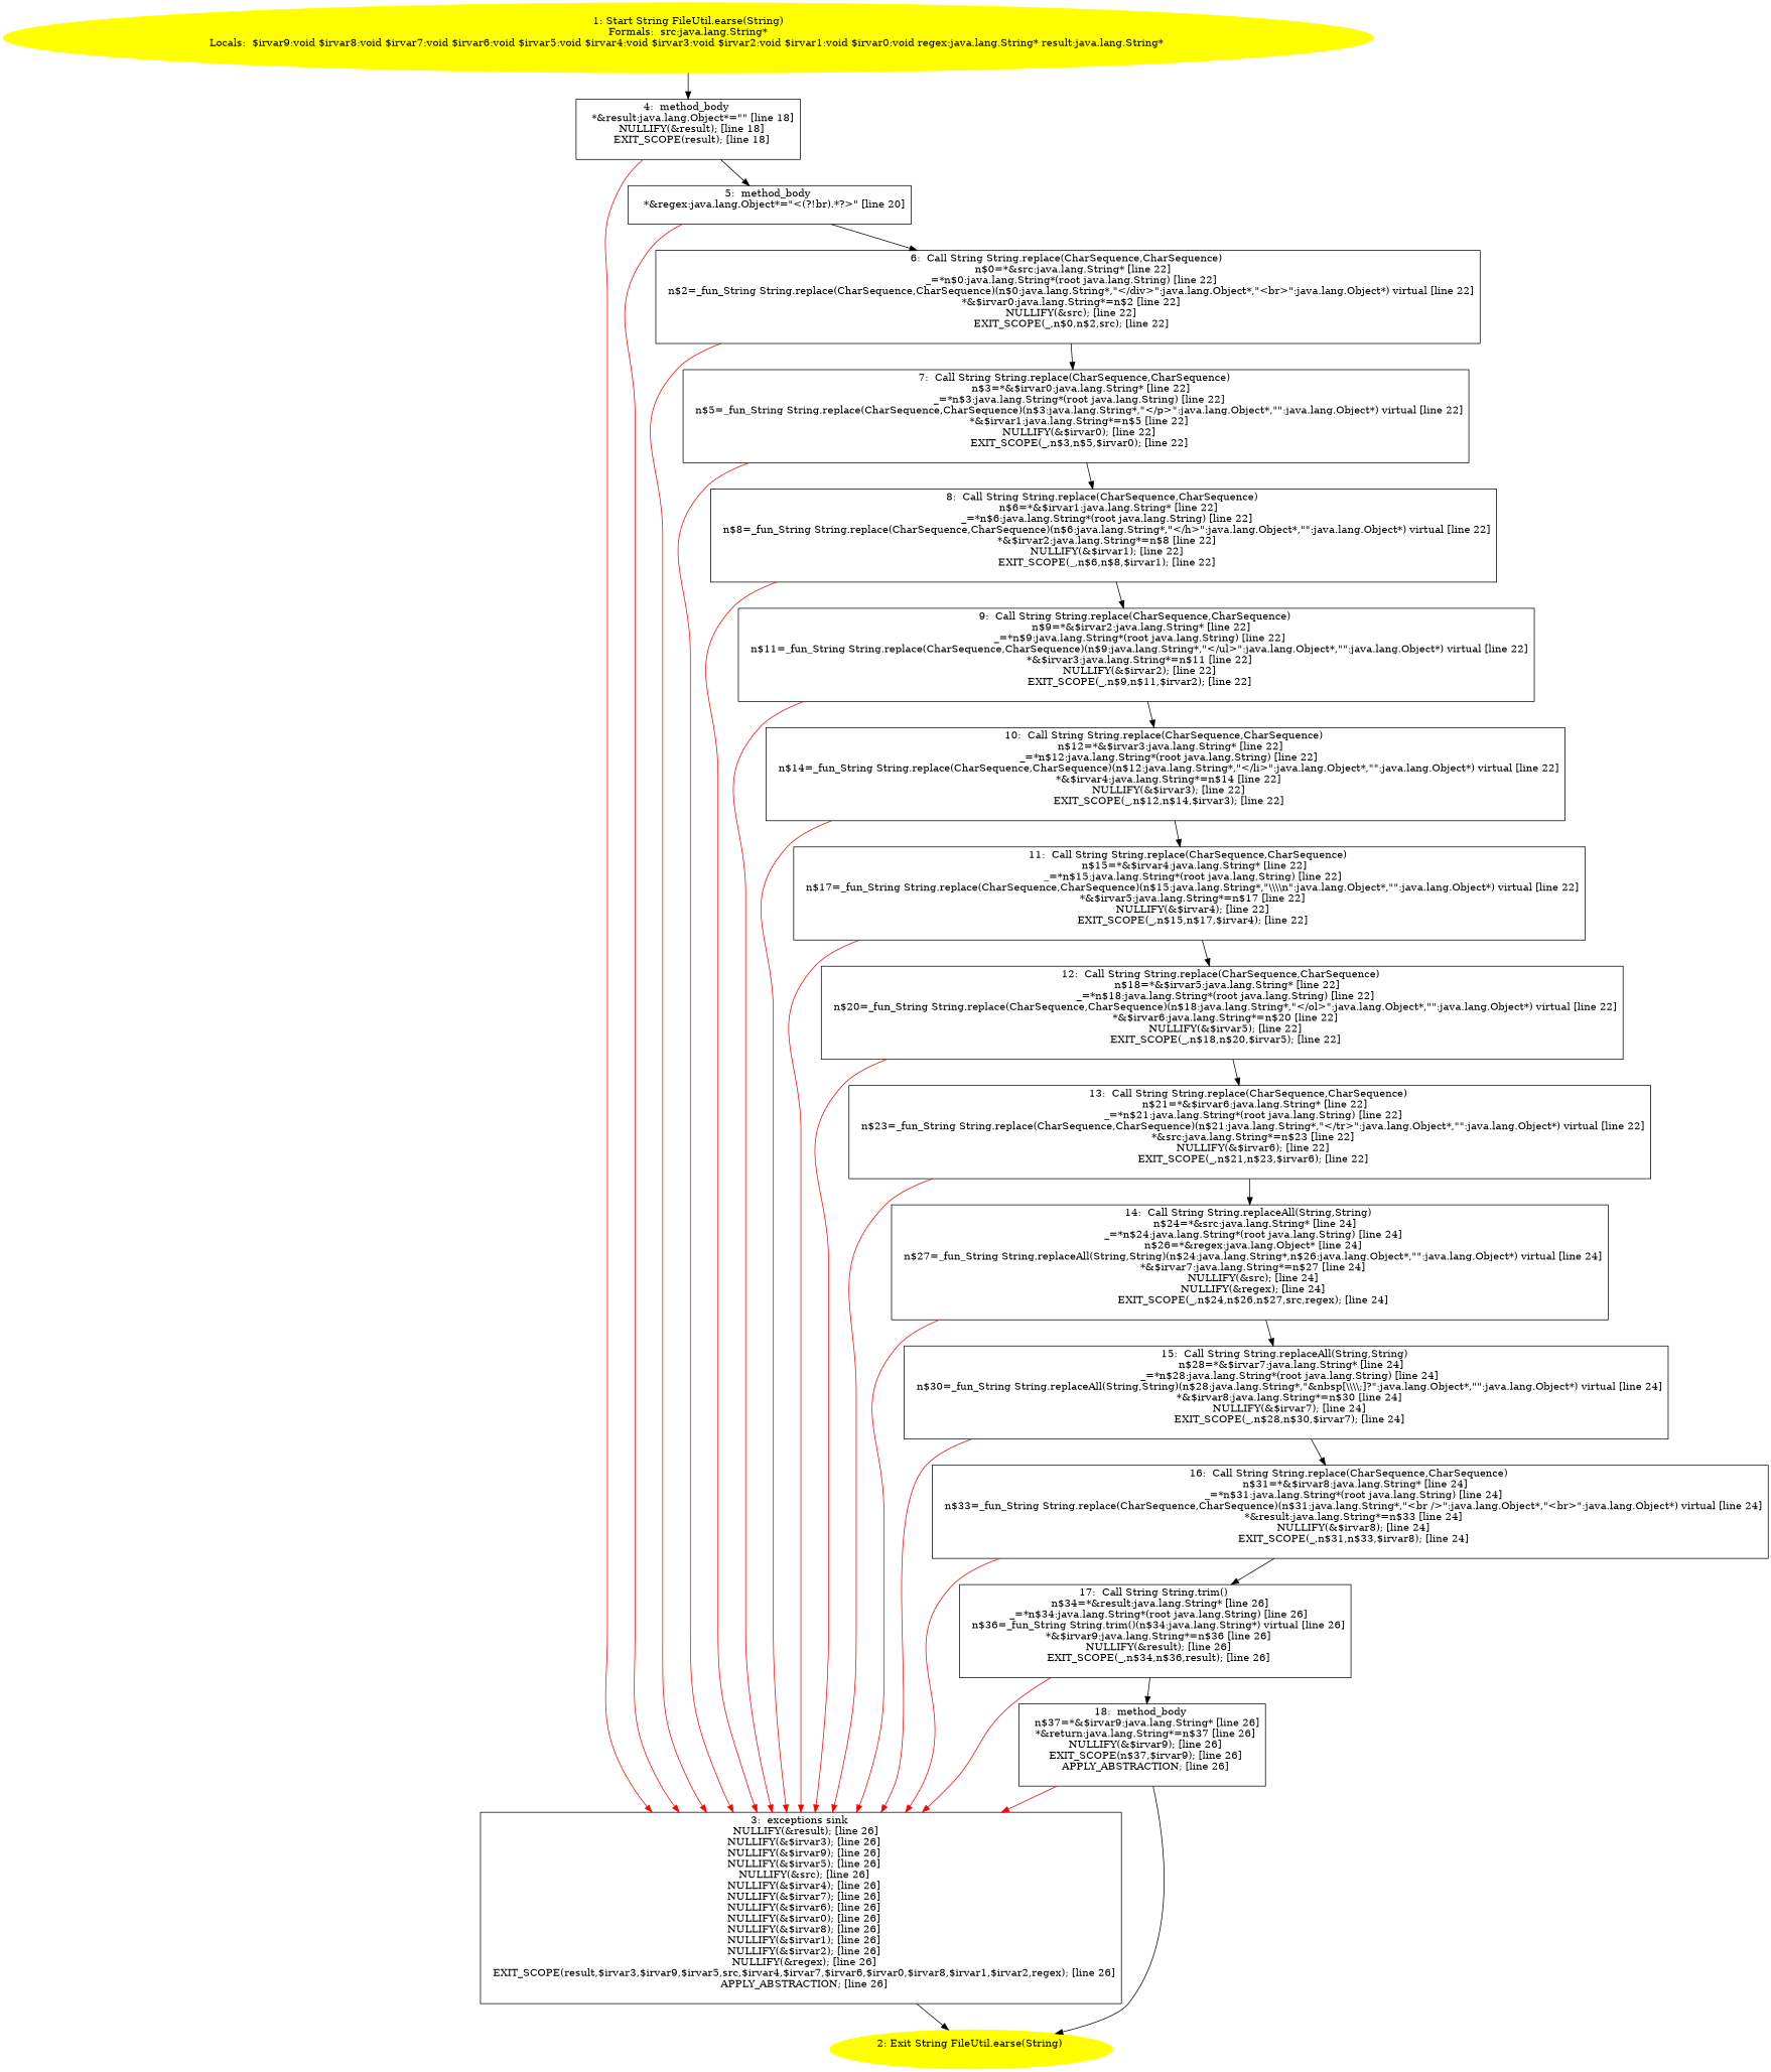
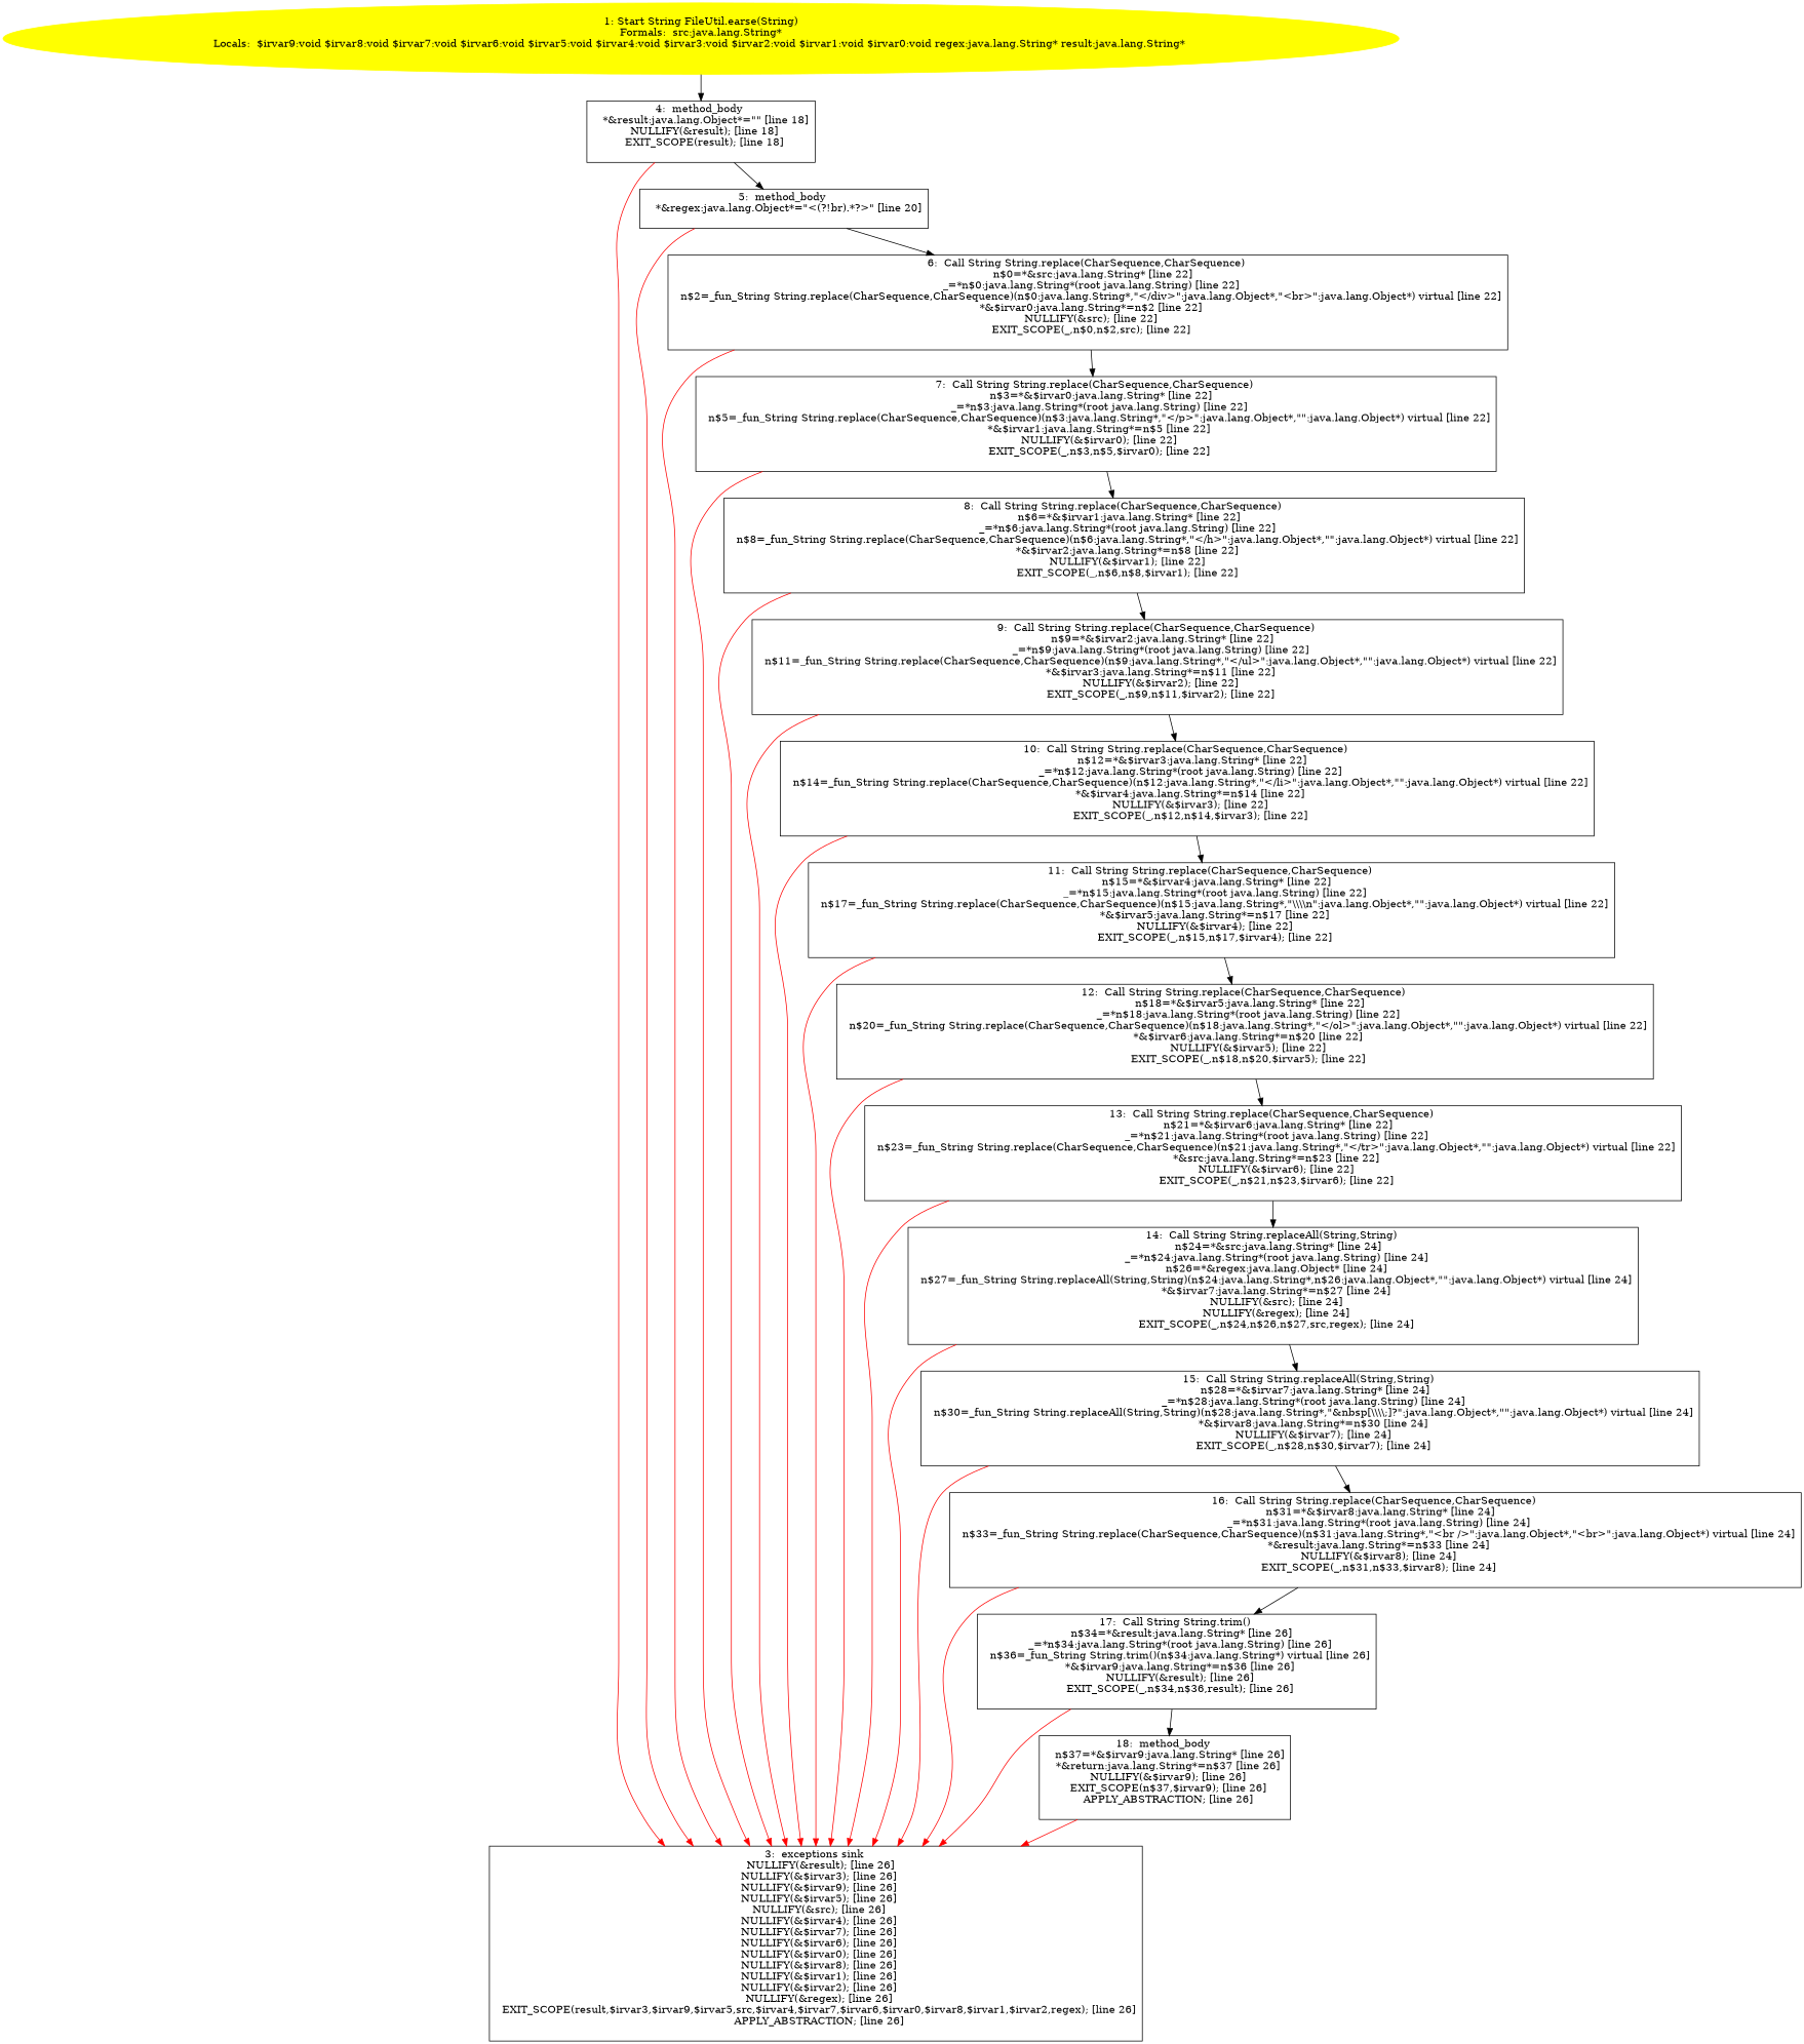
  digraph {
    node [shape=box]
    n1 [color=yellow label="1: Start String FileUtil.earse(String)\nFormals:  src:java.lang.String*\nLocals:  $irvar9:void $irvar8:void $irvar7:void $irvar6:void $irvar5:void $irvar4:void $irvar3:void $irvar2:void $irvar1:void $irvar0:void regex:java.lang.String* result:java.lang.String* \n  " style=filled shape=""]
    n2 [label="4:  method_body \n   *&result:java.lang.Object*=\"\" [line 18]\n  NULLIFY(&result); [line 18]\n  EXIT_SCOPE(result); [line 18]\n "]
    n3 [label="3:  exceptions sink \n   NULLIFY(&result); [line 26]\n  NULLIFY(&$irvar3); [line 26]\n  NULLIFY(&$irvar9); [line 26]\n  NULLIFY(&$irvar5); [line 26]\n  NULLIFY(&src); [line 26]\n  NULLIFY(&$irvar4); [line 26]\n  NULLIFY(&$irvar7); [line 26]\n  NULLIFY(&$irvar6); [line 26]\n  NULLIFY(&$irvar0); [line 26]\n  NULLIFY(&$irvar8); [line 26]\n  NULLIFY(&$irvar1); [line 26]\n  NULLIFY(&$irvar2); [line 26]\n  NULLIFY(&regex); [line 26]\n  EXIT_SCOPE(result,$irvar3,$irvar9,$irvar5,src,$irvar4,$irvar7,$irvar6,$irvar0,$irvar8,$irvar1,$irvar2,regex); [line 26]\n  APPLY_ABSTRACTION; [line 26]\n "]
    n4 [label="5:  method_body \n   *&regex:java.lang.Object*=\"<(?!br).*?>\" [line 20]\n "]
-   n5 [color=yellow label="2: Exit String FileUtil.earse(String) \n  " style=filled shape=""]
    n6 [label="6:  Call String String.replace(CharSequence,CharSequence) \n   n$0=*&src:java.lang.String* [line 22]\n  _=*n$0:java.lang.String*(root java.lang.String) [line 22]\n  n$2=_fun_String String.replace(CharSequence,CharSequence)(n$0:java.lang.String*,\"</div>\":java.lang.Object*,\"<br>\":java.lang.Object*) virtual [line 22]\n  *&$irvar0:java.lang.String*=n$2 [line 22]\n  NULLIFY(&src); [line 22]\n  EXIT_SCOPE(_,n$0,n$2,src); [line 22]\n "]
    n7 [label="7:  Call String String.replace(CharSequence,CharSequence) \n   n$3=*&$irvar0:java.lang.String* [line 22]\n  _=*n$3:java.lang.String*(root java.lang.String) [line 22]\n  n$5=_fun_String String.replace(CharSequence,CharSequence)(n$3:java.lang.String*,\"</p>\":java.lang.Object*,\"\":java.lang.Object*) virtual [line 22]\n  *&$irvar1:java.lang.String*=n$5 [line 22]\n  NULLIFY(&$irvar0); [line 22]\n  EXIT_SCOPE(_,n$3,n$5,$irvar0); [line 22]\n "]
    n8 [label="8:  Call String String.replace(CharSequence,CharSequence) \n   n$6=*&$irvar1:java.lang.String* [line 22]\n  _=*n$6:java.lang.String*(root java.lang.String) [line 22]\n  n$8=_fun_String String.replace(CharSequence,CharSequence)(n$6:java.lang.String*,\"</h>\":java.lang.Object*,\"\":java.lang.Object*) virtual [line 22]\n  *&$irvar2:java.lang.String*=n$8 [line 22]\n  NULLIFY(&$irvar1); [line 22]\n  EXIT_SCOPE(_,n$6,n$8,$irvar1); [line 22]\n "]
    n9 [label="9:  Call String String.replace(CharSequence,CharSequence) \n   n$9=*&$irvar2:java.lang.String* [line 22]\n  _=*n$9:java.lang.String*(root java.lang.String) [line 22]\n  n$11=_fun_String String.replace(CharSequence,CharSequence)(n$9:java.lang.String*,\"</ul>\":java.lang.Object*,\"\":java.lang.Object*) virtual [line 22]\n  *&$irvar3:java.lang.String*=n$11 [line 22]\n  NULLIFY(&$irvar2); [line 22]\n  EXIT_SCOPE(_,n$9,n$11,$irvar2); [line 22]\n "]
    n10 [label="10:  Call String String.replace(CharSequence,CharSequence) \n   n$12=*&$irvar3:java.lang.String* [line 22]\n  _=*n$12:java.lang.String*(root java.lang.String) [line 22]\n  n$14=_fun_String String.replace(CharSequence,CharSequence)(n$12:java.lang.String*,\"</li>\":java.lang.Object*,\"\":java.lang.Object*) virtual [line 22]\n  *&$irvar4:java.lang.String*=n$14 [line 22]\n  NULLIFY(&$irvar3); [line 22]\n  EXIT_SCOPE(_,n$12,n$14,$irvar3); [line 22]\n "]
    n11 [label="11:  Call String String.replace(CharSequence,CharSequence) \n   n$15=*&$irvar4:java.lang.String* [line 22]\n  _=*n$15:java.lang.String*(root java.lang.String) [line 22]\n  n$17=_fun_String String.replace(CharSequence,CharSequence)(n$15:java.lang.String*,\"\\\\\\\\n\":java.lang.Object*,\"\":java.lang.Object*) virtual [line 22]\n  *&$irvar5:java.lang.String*=n$17 [line 22]\n  NULLIFY(&$irvar4); [line 22]\n  EXIT_SCOPE(_,n$15,n$17,$irvar4); [line 22]\n "]
    n12 [label="12:  Call String String.replace(CharSequence,CharSequence) \n   n$18=*&$irvar5:java.lang.String* [line 22]\n  _=*n$18:java.lang.String*(root java.lang.String) [line 22]\n  n$20=_fun_String String.replace(CharSequence,CharSequence)(n$18:java.lang.String*,\"</ol>\":java.lang.Object*,\"\":java.lang.Object*) virtual [line 22]\n  *&$irvar6:java.lang.String*=n$20 [line 22]\n  NULLIFY(&$irvar5); [line 22]\n  EXIT_SCOPE(_,n$18,n$20,$irvar5); [line 22]\n "]
    n13 [label="13:  Call String String.replace(CharSequence,CharSequence) \n   n$21=*&$irvar6:java.lang.String* [line 22]\n  _=*n$21:java.lang.String*(root java.lang.String) [line 22]\n  n$23=_fun_String String.replace(CharSequence,CharSequence)(n$21:java.lang.String*,\"</tr>\":java.lang.Object*,\"\":java.lang.Object*) virtual [line 22]\n  *&src:java.lang.String*=n$23 [line 22]\n  NULLIFY(&$irvar6); [line 22]\n  EXIT_SCOPE(_,n$21,n$23,$irvar6); [line 22]\n "]
    n14 [label="14:  Call String String.replaceAll(String,String) \n   n$24=*&src:java.lang.String* [line 24]\n  _=*n$24:java.lang.String*(root java.lang.String) [line 24]\n  n$26=*&regex:java.lang.Object* [line 24]\n  n$27=_fun_String String.replaceAll(String,String)(n$24:java.lang.String*,n$26:java.lang.Object*,\"\":java.lang.Object*) virtual [line 24]\n  *&$irvar7:java.lang.String*=n$27 [line 24]\n  NULLIFY(&src); [line 24]\n  NULLIFY(&regex); [line 24]\n  EXIT_SCOPE(_,n$24,n$26,n$27,src,regex); [line 24]\n "]
    n15 [label="15:  Call String String.replaceAll(String,String) \n   n$28=*&$irvar7:java.lang.String* [line 24]\n  _=*n$28:java.lang.String*(root java.lang.String) [line 24]\n  n$30=_fun_String String.replaceAll(String,String)(n$28:java.lang.String*,\"&nbsp[\\\\\\\\;]?\":java.lang.Object*,\"\":java.lang.Object*) virtual [line 24]\n  *&$irvar8:java.lang.String*=n$30 [line 24]\n  NULLIFY(&$irvar7); [line 24]\n  EXIT_SCOPE(_,n$28,n$30,$irvar7); [line 24]\n "]
    n16 [label="16:  Call String String.replace(CharSequence,CharSequence) \n   n$31=*&$irvar8:java.lang.String* [line 24]\n  _=*n$31:java.lang.String*(root java.lang.String) [line 24]\n  n$33=_fun_String String.replace(CharSequence,CharSequence)(n$31:java.lang.String*,\"<br />\":java.lang.Object*,\"<br>\":java.lang.Object*) virtual [line 24]\n  *&result:java.lang.String*=n$33 [line 24]\n  NULLIFY(&$irvar8); [line 24]\n  EXIT_SCOPE(_,n$31,n$33,$irvar8); [line 24]\n "]
    n17 [label="17:  Call String String.trim() \n   n$34=*&result:java.lang.String* [line 26]\n  _=*n$34:java.lang.String*(root java.lang.String) [line 26]\n  n$36=_fun_String String.trim()(n$34:java.lang.String*) virtual [line 26]\n  *&$irvar9:java.lang.String*=n$36 [line 26]\n  NULLIFY(&result); [line 26]\n  EXIT_SCOPE(_,n$34,n$36,result); [line 26]\n "]
    n18 [label="18:  method_body \n   n$37=*&$irvar9:java.lang.String* [line 26]\n  *&return:java.lang.String*=n$37 [line 26]\n  NULLIFY(&$irvar9); [line 26]\n  EXIT_SCOPE(n$37,$irvar9); [line 26]\n  APPLY_ABSTRACTION; [line 26]\n "]
    n1 -> n2
    n2 -> n3 [color=red]
    n2 -> n4
-   n3 -> n5
    n4 -> n3 [color=red]
    n4 -> n6
    n6 -> n3 [color=red]
    n6 -> n7
    n7 -> n3 [color=red]
    n7 -> n8
    n8 -> n3 [color=red]
    n8 -> n9
    n9 -> n3 [color=red]
    n9 -> n10
    n10 -> n3 [color=red]
    n10 -> n11
    n11 -> n3 [color=red]
    n11 -> n12
    n12 -> n3 [color=red]
    n12 -> n13
    n13 -> n3 [color=red]
    n13 -> n14
    n14 -> n3 [color=red]
    n14 -> n15
    n15 -> n3 [color=red]
    n15 -> n16
    n16 -> n3 [color=red]
    n16 -> n17
    n17 -> n3 [color=red]
    n17 -> n18
    n18 -> n3 [color=red]
-   n18 -> n5
  }
